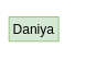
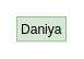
  <mxCell id="0" />
  <mxCell id="1" parent="0" />
- <mxCell id="2" value="Daniya" style="text;strokeColor=#82b366;fillColor=#d5e8d4;html=1;align=center;verticalAlign=middle;whiteSpace=wrap;rounded=0;fontSize=16;" vertex="1" parent="1"><mxGeometry x="10" y="20" width="60" height="30" as="geometry" /></mxCell>
+ <mxCell id="2" value="Daniya" style="text;strokeColor=#82b366;fillColor=#d5e8d4;html=1;align=center;verticalAlign=middle;whiteSpace=wrap;rounded=0;fontSize=16;" vertex="1" parent="1"><mxGeometry x="20" y="20" width="60" height="30" as="geometry" /></mxCell>
